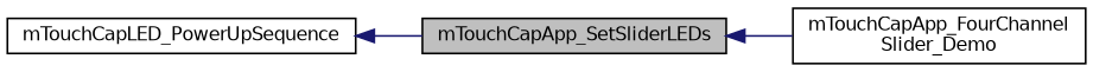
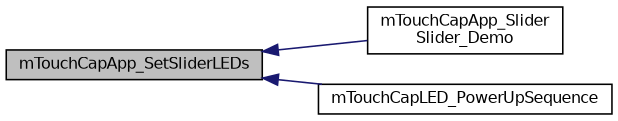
  digraph {
    rankdir=LR
    node [color=black fillcolor=white fontname=Helvetica fontsize=10 shape=record style=filled]
    edge [color=midnightblue dir=back fontname=Helvetica fontsize=10 labelfontname=Helvetica labelfontsize=10 style=solid]
    n1 [fillcolor=grey75 fontcolor=black height=0.2 label=mTouchCapApp_SetSliderLEDs width=0.4]
-   n2 [height=0.2 label="mTouchCapApp_FourChannel\lSlider_Demo" width=0.4]
+   n2 [height=0.2 label="mTouchCapApp_Slider\lSlider_Demo" width=0.4]
    n3 [height=0.2 label=mTouchCapLED_PowerUpSequence width=0.4]
    n1 -> n2
-   n3 -> n1
+   n1 -> n3
  }
